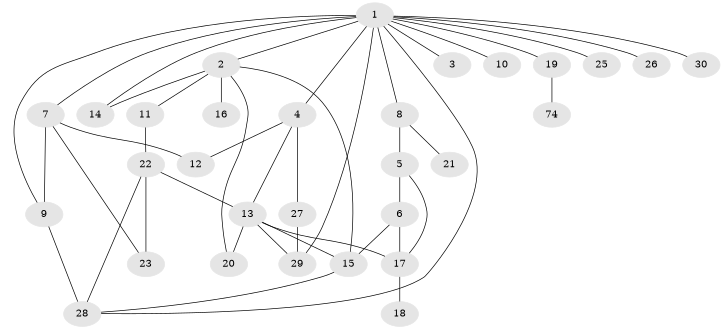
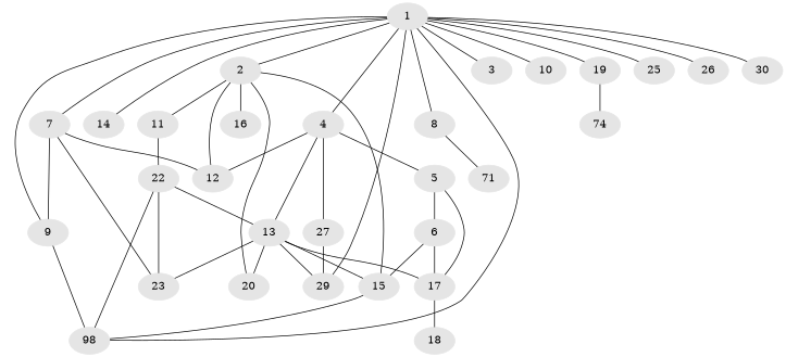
  graph {
    node [color=gray90 style=filled]
    edge [weight=1.0]
    1
    2
    3
    4
    7
    8
    9
    10
    14
    19
    25
    26
-   28
+   28 [label=98]
    29
    30
    11
    15
    16
    20
    5
    12
    13
    27
    23
-   21
+   21 [label=71]
    n26 [label=74]
    22
    6
    17
    18
    1 -- 2
    1 -- 3
    1 -- 4
    1 -- 7 [weight=3.0]
    1 -- 8
    1 -- 9
    1 -- 10
    1 -- 14
    1 -- 19
    1 -- 25
    1 -- 26
    1 -- 28
    1 -- 29
    1 -- 30
-   2 -- 14
+   2 -- 12
    2 -- 11
    2 -- 15
    2 -- 16
    2 -- 20
-   8 -- 5
+   4 -- 5
    4 -- 12
    4 -- 13
    4 -- 27
    7 -- 9
    7 -- 12 [weight=2.0]
    7 -- 23
    8 -- 21
    9 -- 28 [weight=2.0]
    19 -- n26
    11 -- 22
    15 -- 28
    5 -- 6
    5 -- 17
    13 -- 29
    13 -- 15
    13 -- 20
+   13 -- 23
    13 -- 17
    27 -- 29
    22 -- 28
    22 -- 13
    22 -- 23 [weight=3.0]
    6 -- 15
    6 -- 17
    17 -- 18
  }
